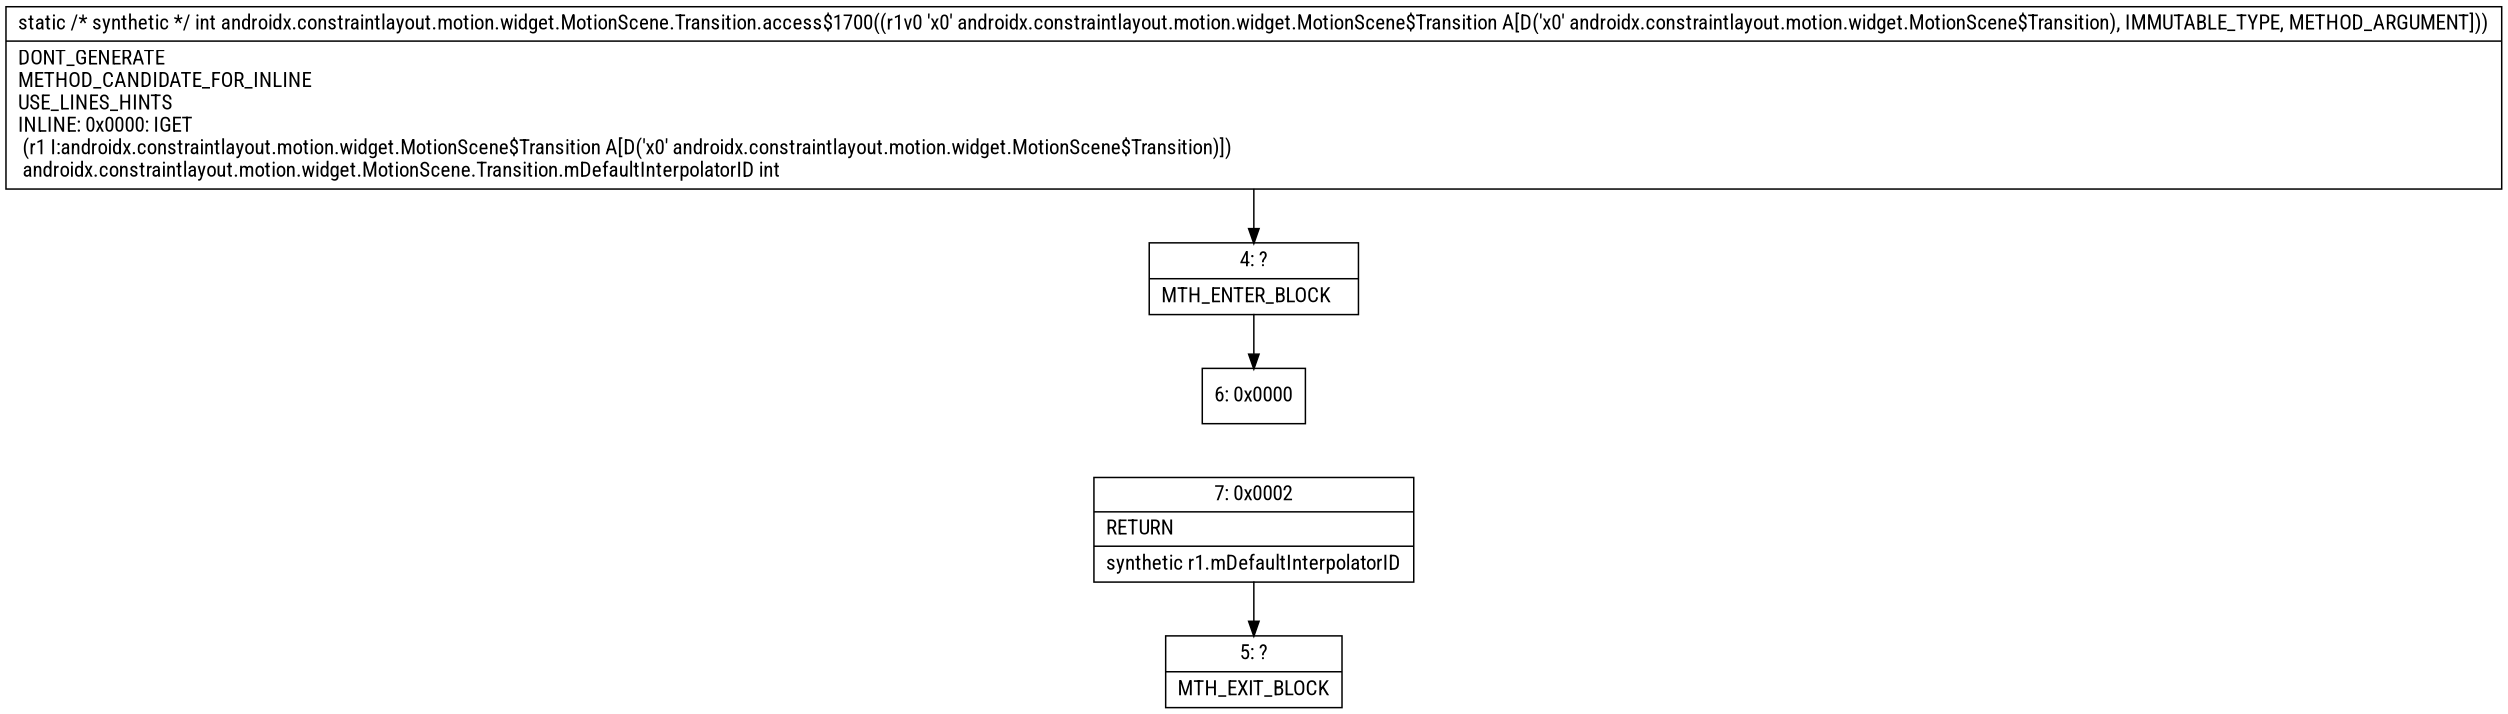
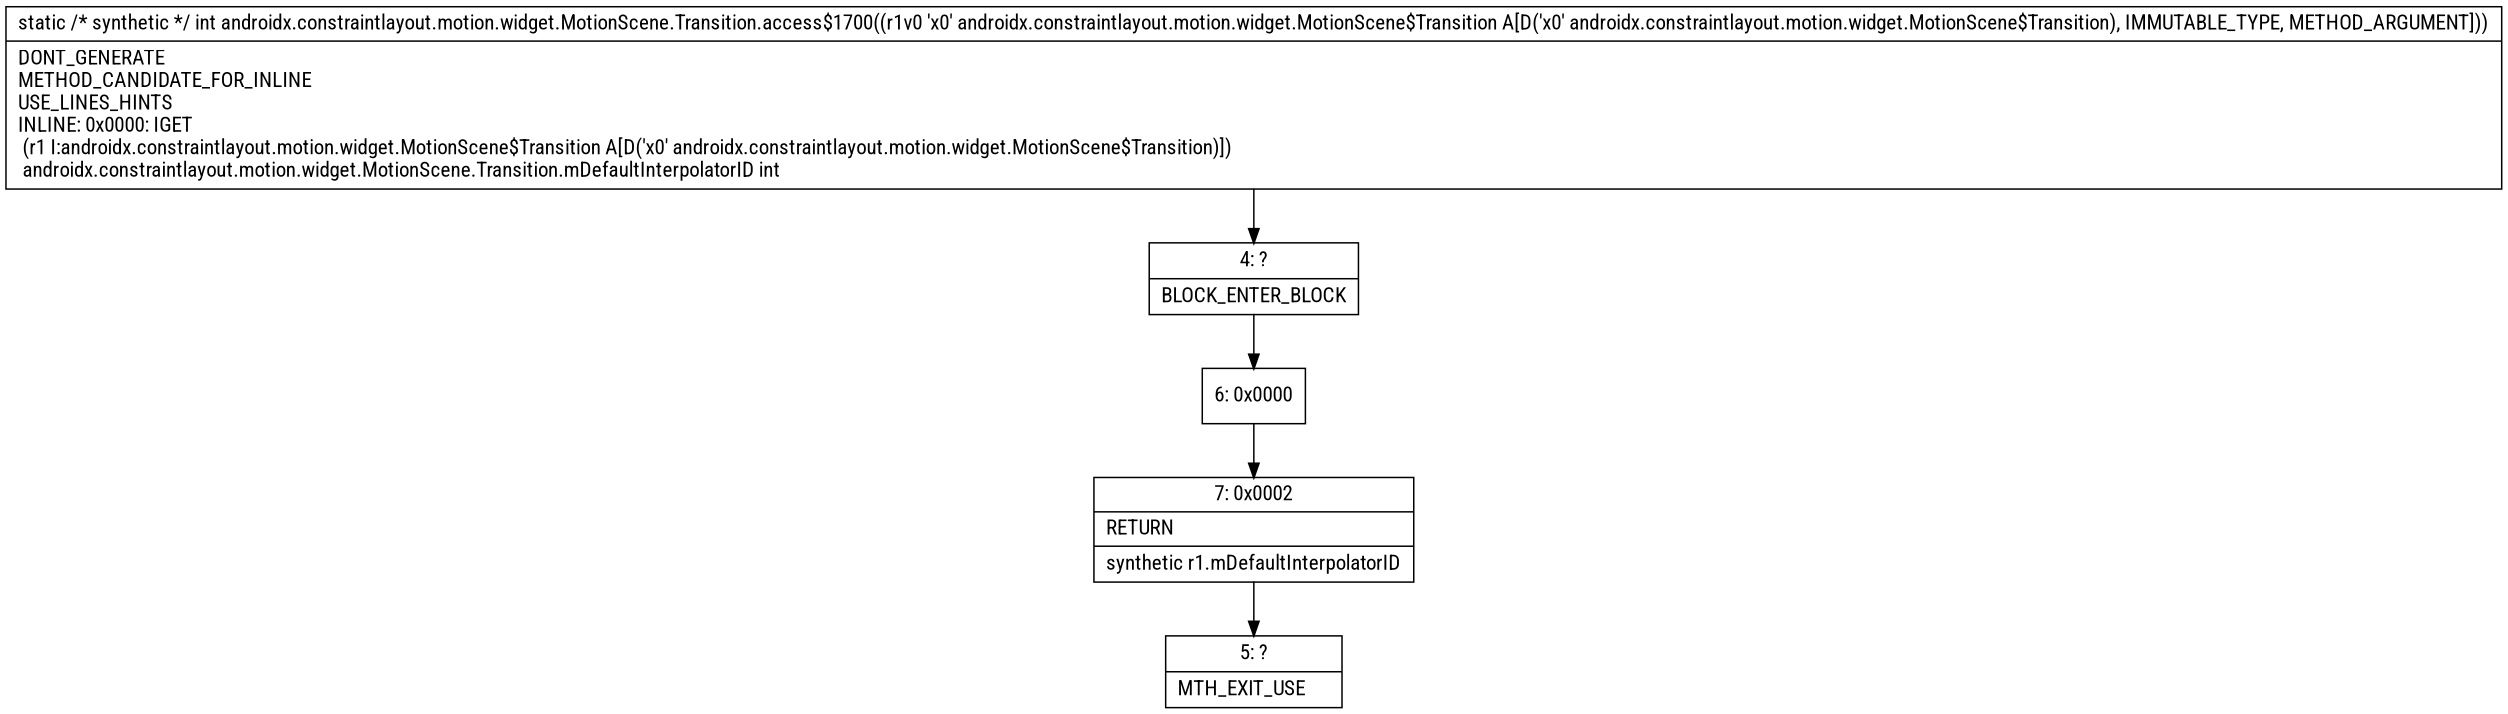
  digraph {
    fontname="Roboto Condensed"
    node [fontname="Roboto Condensed" shape=record]
    edge [fontname="Roboto Condensed"]
-   n1 [label="{4\:\ ?|MTH_ENTER_BLOCK\l}"]
+   n1 [label="{4\:\ ?|BLOCK_ENTER_BLOCK\l}"]
    n2 [label="{6\:\ 0x0000}"]
    n3 [label="{7\:\ 0x0002|RETURN\l|synthetic r1.mDefaultInterpolatorID\l}"]
-   n4 [label="{5\:\ ?|MTH_EXIT_BLOCK\l}"]
+   n4 [label="{5\:\ ?|MTH_EXIT_USE\l}"]
    n5 [label="{static \/* synthetic *\/ int androidx.constraintlayout.motion.widget.MotionScene.Transition.access$1700((r1v0 'x0' androidx.constraintlayout.motion.widget.MotionScene$Transition A[D('x0' androidx.constraintlayout.motion.widget.MotionScene$Transition), IMMUTABLE_TYPE, METHOD_ARGUMENT]))  | DONT_GENERATE\lMETHOD_CANDIDATE_FOR_INLINE\lUSE_LINES_HINTS\lINLINE: 0x0000: IGET  \l  (r1 I:androidx.constraintlayout.motion.widget.MotionScene$Transition A[D('x0' androidx.constraintlayout.motion.widget.MotionScene$Transition)])\l androidx.constraintlayout.motion.widget.MotionScene.Transition.mDefaultInterpolatorID int\l}"]
    n1 -> n2
+   n2 -> n3
    n3 -> n4
    n5 -> n1
  }
